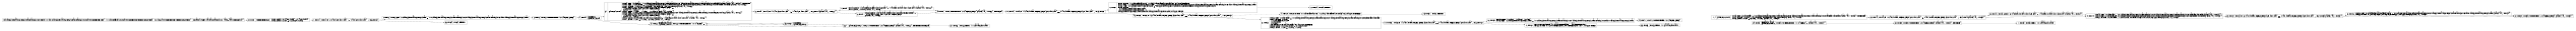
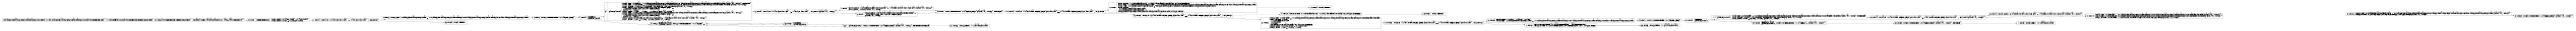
  digraph {
    rankdir=LR
    node [shape=record]
    n1 [label="{0\:\ 0x0000|MTH_ENTER_BLOCK\l|0x0000: CONST  (r0 I:?[long, double]) = (0 ?[long, double]) \l0x0002: CMP_L  (r2 I:int) = (r12 I:long), (r0 I:long) \l}"]
    n2 [label="{1\:\ 0x0004|0x0004: IF  (r2 I:?[int, byte, short, char]) \<= (0 ?[int, byte, short, char])  \-\> B:38:0x0069 \l}"]
    n3 [label="{2\:\ 0x0006|0x0006: IGET  (r2 I:okhttp3.internal.http2.Http2Stream) = (r10 I:okhttp3.internal.http2.Http2Stream$FramingSource) okhttp3.internal.http2.Http2Stream.FramingSource.this$0 okhttp3.internal.http2.Http2Stream \l}"]
    n4 [label="{38\:\ 0x0069|0x0069: RETURN   \l}"]
    n5 [label="{3\:\ 0x0008|0x0008: MONITOR_ENTER  (r2 I:?[OBJECT, ARRAY]) \l}"]
    n6 [label="{4\:\ 0x0009|SYNTHETIC\lSplitter:B:4:0x0009\l}"]
    n7 [label="{5\:\ ?|Splitter:B:4:0x0009\l|0x0009: IGET  (r3 I:boolean) = (r10 I:okhttp3.internal.http2.Http2Stream$FramingSource) okhttp3.internal.http2.Http2Stream.FramingSource.finished boolean A[Catch:\{ all \-\> 0x0066 \}, TRY_ENTER]\l0x000b: IGET  (r4 I:okio.Buffer) = (r10 I:okhttp3.internal.http2.Http2Stream$FramingSource) okhttp3.internal.http2.Http2Stream.FramingSource.readBuffer okio.Buffer A[Catch:\{ all \-\> 0x0066 \}]\l0x000d: INVOKE  (r4 I:long) = (r4 I:okio.Buffer) okio.Buffer.size():long type: VIRTUAL A[Catch:\{ all \-\> 0x0066 \}]\l0x0011: CONST  (r6 I:?[int, float, boolean, short, byte, char, OBJECT, ARRAY]) = \l  (0 ?[int, float, boolean, short, byte, char, OBJECT, ARRAY])\l A[Catch:\{ all \-\> 0x0066 \}]\l0x0012: ARITH  (r4 I:long) = (r4 I:long) + (r12 I:long) A[Catch:\{ all \-\> 0x0066 \}]\l0x0013: IGET  (r6 I:long) = (r10 I:okhttp3.internal.http2.Http2Stream$FramingSource) okhttp3.internal.http2.Http2Stream.FramingSource.maxByteCount long A[Catch:\{ all \-\> 0x0066 \}]\l0x0015: CONST  (r8 I:?[int, float, boolean, short, byte, char, OBJECT, ARRAY]) = \l  (0 ?[int, float, boolean, short, byte, char, OBJECT, ARRAY])\l A[Catch:\{ all \-\> 0x0066 \}]\l0x0016: CONST  (r9 I:?[boolean, int, float, short, byte, char]) = (1 ?[boolean, int, float, short, byte, char]) A[Catch:\{ all \-\> 0x0066 \}]\l0x0017: CMP_L  (r4 I:int) = (r4 I:long), (r6 I:long) A[Catch:\{ all \-\> 0x0066 \}]\l}"]
    n8 [label="{34\:\ 0x0066|ExcHandler: all null\lSplitter:B:4:0x0009\l|0x0066: MOVE_EXCEPTION  (r11 I:?[OBJECT]) =  \l}"]
    n9 [label="{6\:\ 0x0019|0x0019: IF  (r4 I:?[int, byte, short, char]) \<= (0 ?[int, byte, short, char])  \-\> B:8:0x001d A[Catch:\{ all \-\> 0x0066 \}]\l}"]
    n10 [label="{35\:\ 0x0067|SYNTHETIC\lSplitter:B:35:0x0067\l}"]
    n11 [label="{7\:\ 0x001b|0x001b: CONST  (r4 I:?[boolean, int, float, short, byte, char]) = (1 ?[boolean, int, float, short, byte, char]) A[Catch:\{ all \-\> 0x0066 \}]\l0x001c: GOTO  \-\> 0x001e A[Catch:\{ all \-\> 0x0066 \}]\l}"]
    n12 [label="{8\:\ 0x001d|0x001d: CONST  (r4 I:?[int, float, boolean, short, byte, char, OBJECT, ARRAY]) = \l  (0 ?[int, float, boolean, short, byte, char, OBJECT, ARRAY])\l A[Catch:\{ all \-\> 0x0066 \}]\l}"]
    n13 [label="{9\:\ 0x001e|0x001e: MONITOR_EXIT  (r2 I:?[OBJECT, ARRAY]) A[Catch:\{ all \-\> 0x0066 \}, TRY_LEAVE]\l}"]
    n14 [label="{10\:\ 0x001f|0x001f: IF  (r4 I:?[int, boolean, OBJECT, ARRAY, byte, short, char]) == (0 ?[int, boolean, OBJECT, ARRAY, byte, short, char])  \-\> B:13:0x002c \l}"]
    n15 [label="{11\:\ 0x0021|0x0021: INVOKE  (r11 I:okio.BufferedSource), (r12 I:long) okio.BufferedSource.skip(long):void type: INTERFACE \l0x0024: IGET  (r11 I:okhttp3.internal.http2.Http2Stream) = (r10 I:okhttp3.internal.http2.Http2Stream$FramingSource) okhttp3.internal.http2.Http2Stream.FramingSource.this$0 okhttp3.internal.http2.Http2Stream \l0x0026: SGET  (r12 I:okhttp3.internal.http2.ErrorCode) =  okhttp3.internal.http2.ErrorCode.FLOW_CONTROL_ERROR okhttp3.internal.http2.ErrorCode \l0x0028: INVOKE  \l  (r11 I:okhttp3.internal.http2.Http2Stream)\l  (r12 I:okhttp3.internal.http2.ErrorCode)\l okhttp3.internal.http2.Http2Stream.closeLater(okhttp3.internal.http2.ErrorCode):void type: VIRTUAL \l}"]
    n16 [label="{13\:\ 0x002c|0x002c: IF  (r3 I:?[int, boolean, OBJECT, ARRAY, byte, short, char]) == (0 ?[int, boolean, OBJECT, ARRAY, byte, short, char])  \-\> B:16:0x0032 \l}"]
    n17 [label="{12\:\ 0x002b|0x002b: RETURN   \l}"]
    n18 [label="{14\:\ 0x002e|0x002e: INVOKE  (r11 I:okio.BufferedSource), (r12 I:long) okio.BufferedSource.skip(long):void type: INTERFACE \l}"]
    n19 [label="{16\:\ 0x0032|0x0032: IGET  (r2 I:okio.Buffer) = (r10 I:okhttp3.internal.http2.Http2Stream$FramingSource) okhttp3.internal.http2.Http2Stream.FramingSource.receiveBuffer okio.Buffer \l0x0034: INVOKE  (r2 I:long) = \l  (r11 I:okio.BufferedSource)\l  (r2 I:okio.Buffer)\l  (r12 I:long)\l okio.BufferedSource.read(okio.Buffer, long):long type: INTERFACE \l0x0038: CONST  (r4 I:?[long, double]) = (\-1 ?[long, double]) \l0x003a: CMP_L  (r4 I:int) = (r2 I:long), (r4 I:long) \l}"]
    n20 [label="{15\:\ 0x0031|0x0031: RETURN   \l}"]
    n21 [label="{17\:\ 0x003c|0x003c: IF  (r4 I:?[int, boolean, OBJECT, ARRAY, byte, short, char]) == (0 ?[int, boolean, OBJECT, ARRAY, byte, short, char])  \-\> B:32:0x0060 \l}"]
    n22 [label="{18\:\ 0x003e|0x003e: ARITH  (r12 I:long) = (r12 I:long) \- (r2 I:long) \l0x003f: IGET  (r2 I:okhttp3.internal.http2.Http2Stream) = (r10 I:okhttp3.internal.http2.Http2Stream$FramingSource) okhttp3.internal.http2.Http2Stream.FramingSource.this$0 okhttp3.internal.http2.Http2Stream \l}"]
    n23 [label="{32\:\ 0x0060|0x0060: NEW_INSTANCE  (r11 I:java.io.EOFException) =  java.io.EOFException \l0x0062: INVOKE  (r11 I:java.io.EOFException) java.io.EOFException.\<init\>():void type: DIRECT \l}"]
    n24 [label="{19\:\ 0x0041|0x0041: MONITOR_ENTER  (r2 I:?[OBJECT, ARRAY]) \l}"]
    n25 [label="{33\:\ 0x0065|0x0065: THROW  (r11 I:java.lang.Throwable) \l}"]
+   n26 [label="{20\:\ 0x0042|SYNTHETIC\lSplitter:B:20:0x0042\l}"]
    n27 [label="{21\:\ ?|Splitter:B:20:0x0042\l|0x0042: IGET  (r3 I:okio.Buffer) = (r10 I:okhttp3.internal.http2.Http2Stream$FramingSource) okhttp3.internal.http2.Http2Stream.FramingSource.readBuffer okio.Buffer A[Catch:\{ all \-\> 0x005d \}, TRY_ENTER]\l0x0044: INVOKE  (r3 I:long) = (r3 I:okio.Buffer) okio.Buffer.size():long type: VIRTUAL A[Catch:\{ all \-\> 0x005d \}]\l0x0048: CMP_L  (r0 I:int) = (r3 I:long), (r0 I:long) A[Catch:\{ all \-\> 0x005d \}]\l}"]
    n28 [label="{29\:\ 0x005d|ExcHandler: all null\lSplitter:B:20:0x0042\l|0x005d: MOVE_EXCEPTION  (r11 I:?[OBJECT]) =  A[Catch:\{ all \-\> 0x005d \}]\l}"]
    n29 [label="{22\:\ 0x004a|0x004a: IF  (r0 I:?[int, boolean, OBJECT, ARRAY, byte, short, char]) != (0 ?[int, boolean, OBJECT, ARRAY, byte, short, char])  \-\> B:24:0x004d A[Catch:\{ all \-\> 0x005d \}]\l}"]
    n30 [label="{30\:\ 0x005e|0x005e: MONITOR_EXIT  (r2 I:?[OBJECT, ARRAY]) A[Catch:\{ all \-\> 0x005d \}, TRY_LEAVE]\l}"]
    n31 [label="{23\:\ 0x004c|0x004c: CONST  (r8 I:?[boolean, int, float, short, byte, char]) = (1 ?[boolean, int, float, short, byte, char]) A[Catch:\{ all \-\> 0x005d \}]\l}"]
    n32 [label="{24\:\ 0x004d|0x004d: IGET  (r0 I:okio.Buffer) = (r10 I:okhttp3.internal.http2.Http2Stream$FramingSource) okhttp3.internal.http2.Http2Stream.FramingSource.readBuffer okio.Buffer A[Catch:\{ all \-\> 0x005d \}]\l0x004f: IGET  (r1 I:okio.Buffer) = (r10 I:okhttp3.internal.http2.Http2Stream$FramingSource) okhttp3.internal.http2.Http2Stream.FramingSource.receiveBuffer okio.Buffer A[Catch:\{ all \-\> 0x005d \}]\l0x0051: INVOKE  (r0 I:okio.Buffer), (r1 I:okio.Source) okio.Buffer.writeAll(okio.Source):long type: VIRTUAL A[Catch:\{ all \-\> 0x005d \}]\l}"]
-   n33 [label="{25\:\ 0x0054|0x0054: IF  (r8 I:?[int, boolean, OBJECT, ARRAY, byte, short, char]) == (0 ?[int, boolean, OBJECT, ARRAY, byte, short, char])  \-\> B:27:0x005b A[Catch:\{ all \-\> 0x005d \}]\l}"]
    n34 [label="{26\:\ 0x0056|0x0056: IGET  (r0 I:okhttp3.internal.http2.Http2Stream) = (r10 I:okhttp3.internal.http2.Http2Stream$FramingSource) okhttp3.internal.http2.Http2Stream.FramingSource.this$0 okhttp3.internal.http2.Http2Stream A[Catch:\{ all \-\> 0x005d \}]\l0x0058: INVOKE  (r0 I:java.lang.Object) java.lang.Object.notifyAll():void type: VIRTUAL A[Catch:\{ all \-\> 0x005d \}]\l}"]
    n35 [label="{27\:\ 0x005b|0x005b: MONITOR_EXIT  (r2 I:?[OBJECT, ARRAY]) A[Catch:\{ all \-\> 0x005d \}]\l}"]
    n36 [label="{31\:\ 0x005f|0x005f: THROW  (r11 I:java.lang.Throwable) \l}"]
    n37 [label="{36\:\ ?|Splitter:B:35:0x0067\l|0x0067: MONITOR_EXIT  (r2 I:?[OBJECT, ARRAY]) A[Catch:\{ all \-\> 0x0066 \}, TRY_ENTER, TRY_LEAVE]\l}"]
    n38 [label="{37\:\ 0x0068|0x0068: THROW  (r11 I:java.lang.Throwable) \l}"]
    n39 [label="{void okhttp3.internal.http2.Http2Stream.FramingSource.receive((r10 'this' I:okhttp3.internal.http2.Http2Stream$FramingSource A[IMMUTABLE_TYPE, THIS]), (r11 I:okio.BufferedSource A[IMMUTABLE_TYPE, METHOD_ARGUMENT]), (r12 I:long A[IMMUTABLE_TYPE, METHOD_ARGUMENT]))  | Annotation[SYSTEM, dalvik.annotation.Throws, \{value=[java.io.IOException]\}]\l}"]
    n1 -> n2 [style=dashed]
    n2 -> n3 [style=dashed]
    n2 -> n4
    n3 -> n5
    n5 -> n6
    n6 -> n7
    n6 -> n8
    n7 -> n9
    n8 -> n10
    n9 -> n11 [style=dashed]
    n9 -> n12
    n10 -> n8
    n10 -> n37
    n11 -> n13
    n12 -> n13
    n13 -> n14
    n14 -> n15 [style=solid]
    n14 -> n16
    n15 -> n17
    n16 -> n18 [style=dashed]
    n16 -> n19
    n18 -> n20
    n19 -> n21
    n21 -> n22 [style=dashed]
    n21 -> n23
    n22 -> n24
    n23 -> n25
+   n24 -> n26
+   n26 -> n27
+   n26 -> n28
    n27 -> n29
    n28 -> n30
    n29 -> n31 [style=dashed]
    n29 -> n32
    n30 -> n36
    n31 -> n32
-   n32 -> n33
-   n33 -> n34 [style=dashed]
-   n33 -> n35
    n34 -> n35
    n37 -> n8
    n37 -> n38
    n39 -> n1
  }
